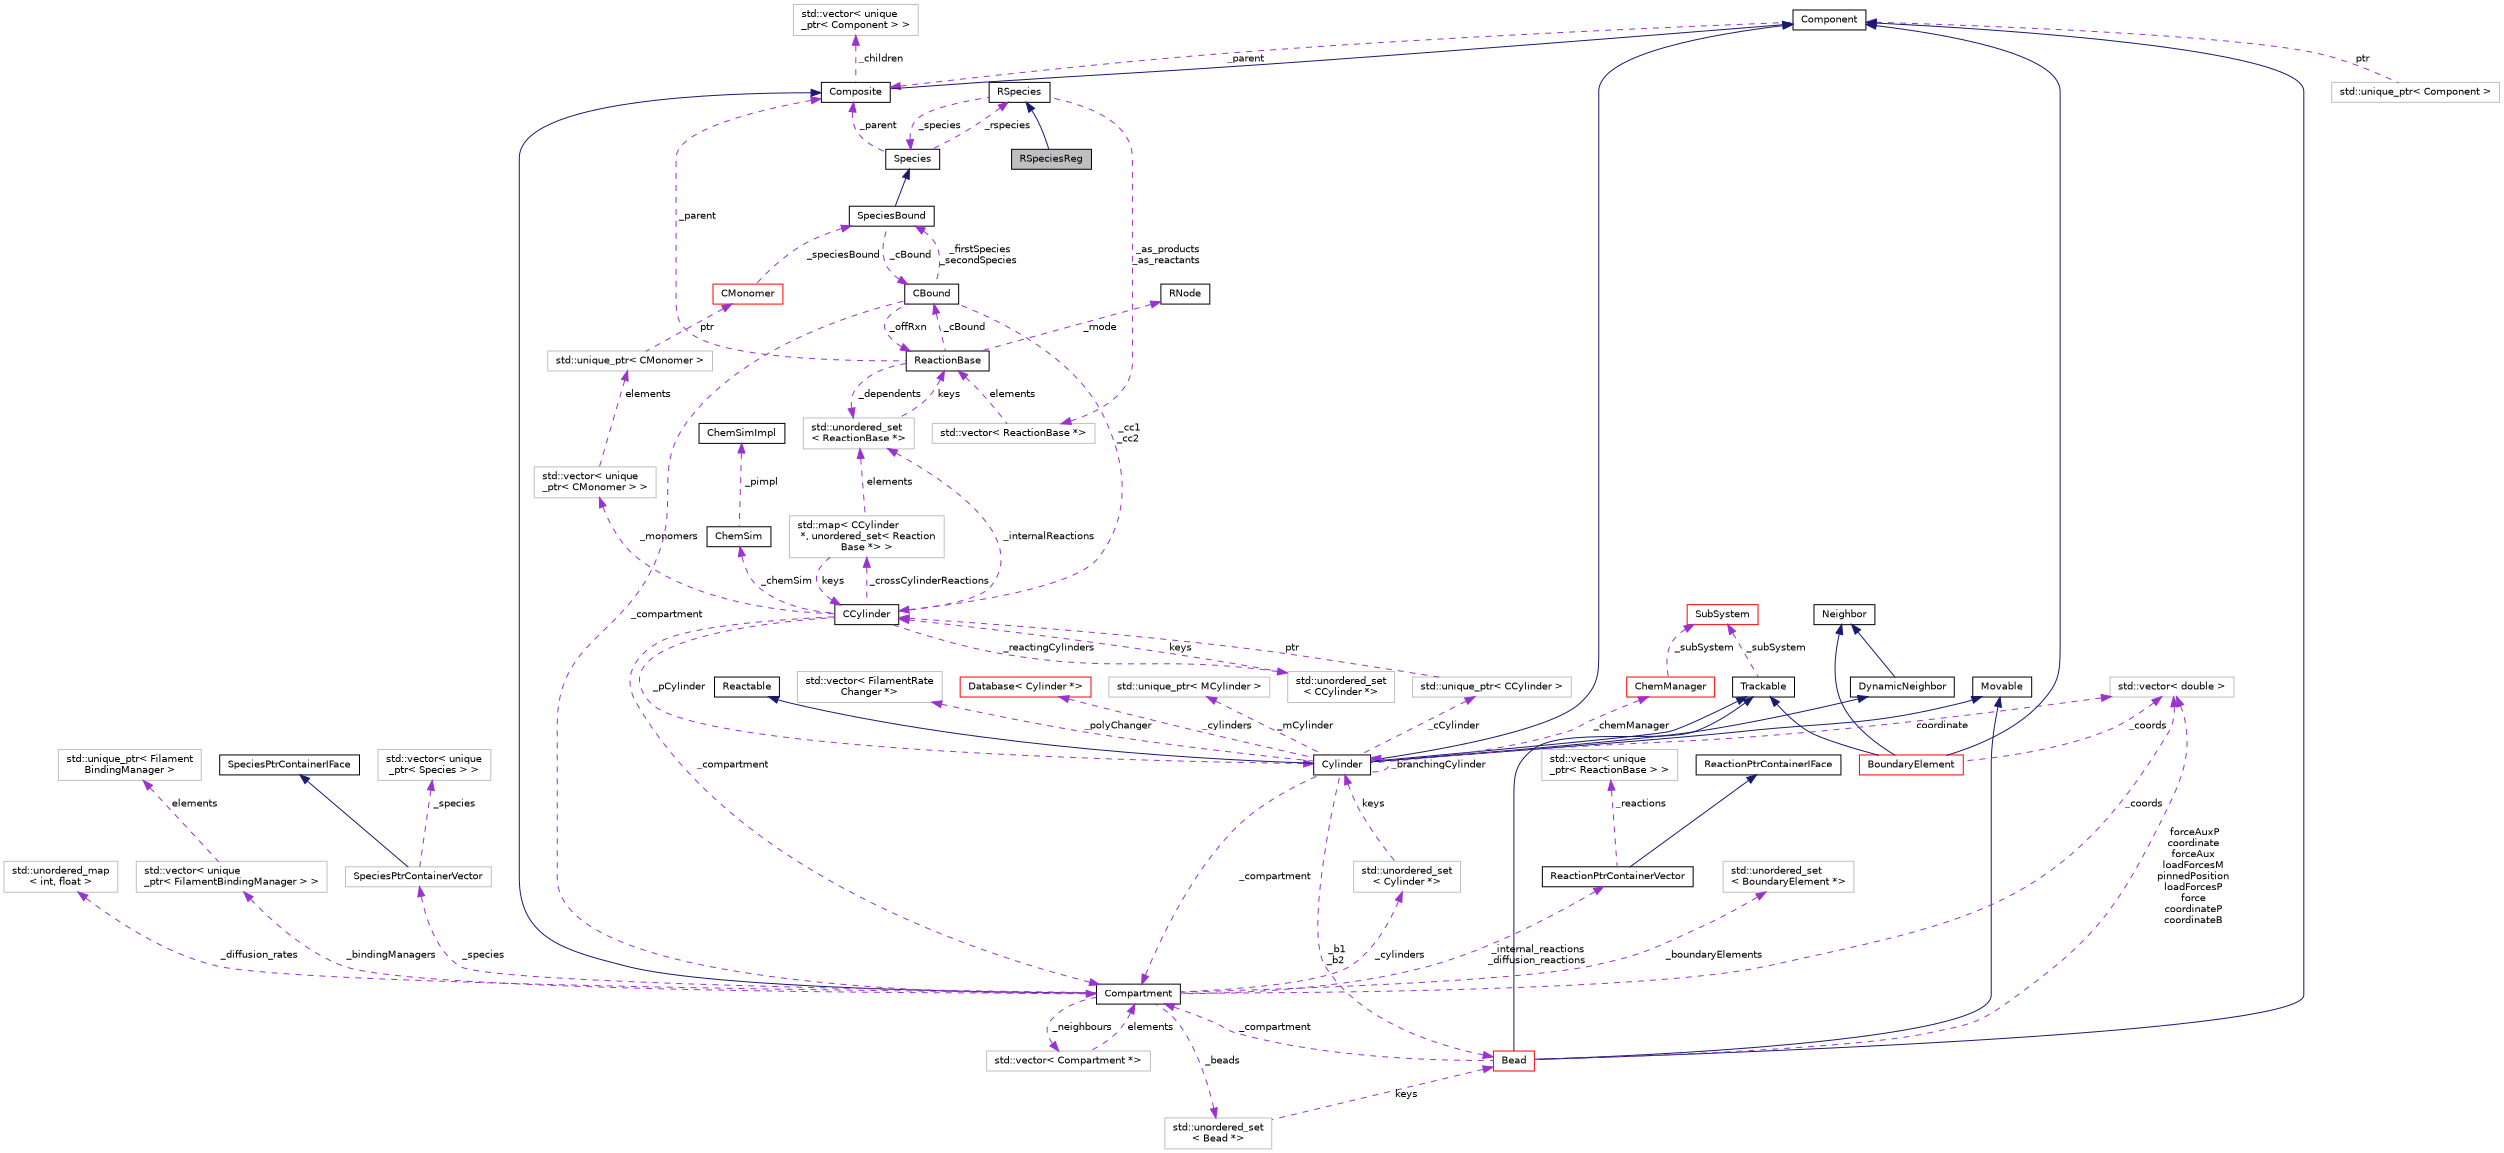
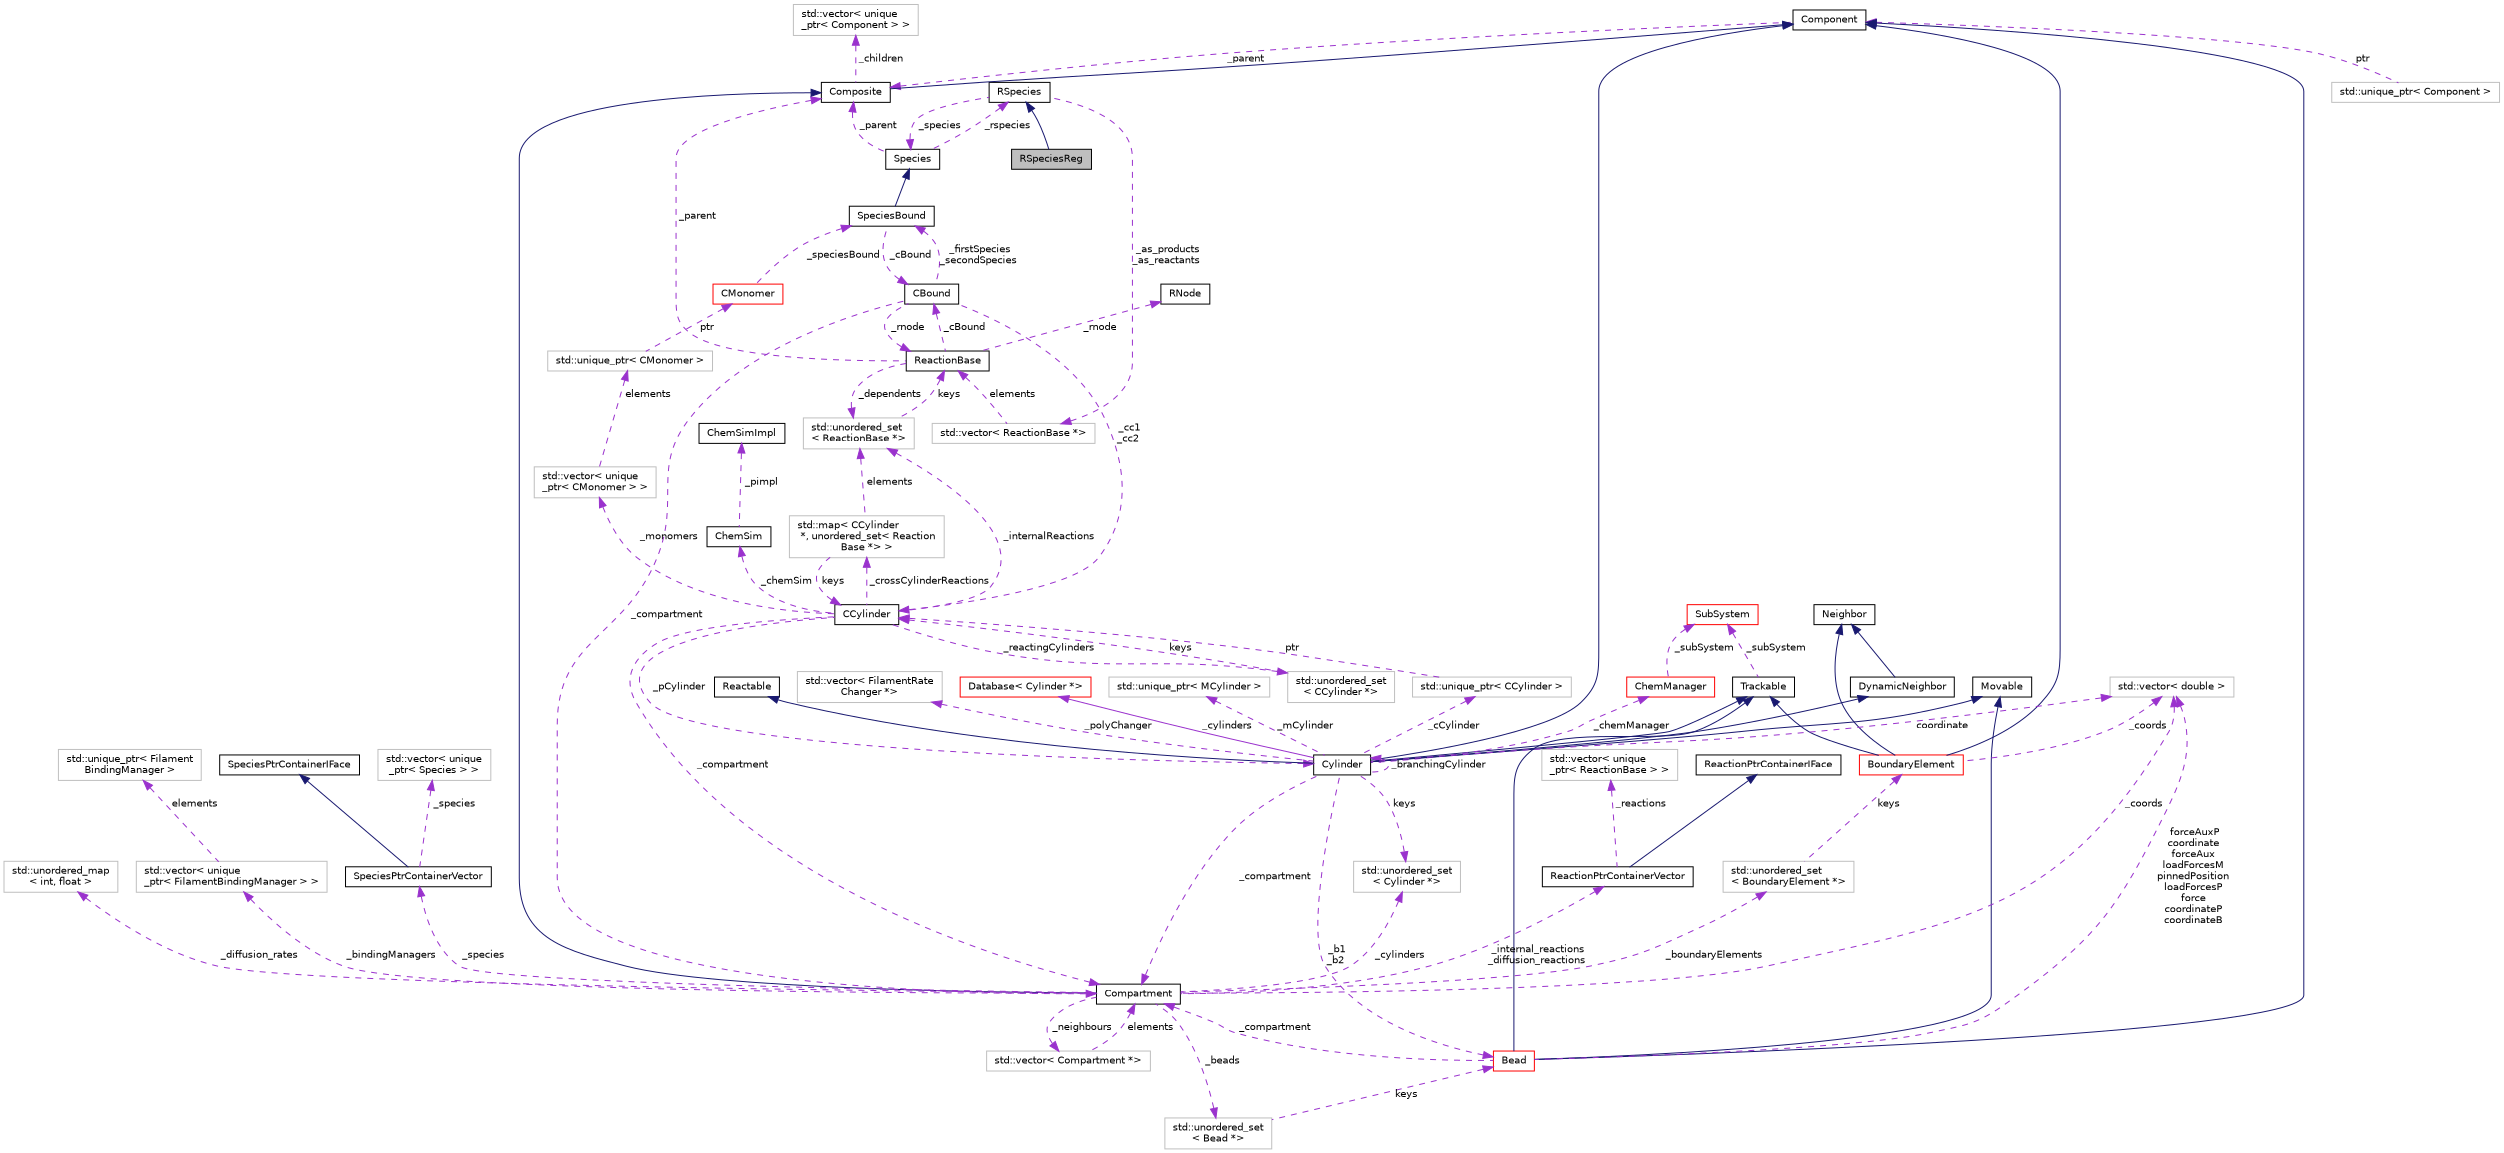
  digraph {
    node [color=black fillcolor=white fontname=Helvetica fontsize=10 shape=record style=filled]
    edge [color=darkorchid3 dir=back fontname=Helvetica fontsize=10 labelfontname=Helvetica labelfontsize=10 style=dashed]
    n1 [fillcolor=grey75 fontcolor=black height=0.2 label=RSpeciesReg width=0.4]
    n2 [height=0.2 label=RSpecies width=0.4]
    n3 [height=0.2 label=Species width=0.4]
    n4 [height=0.2 label=SpeciesBound width=0.4]
    n5 [color=grey75 height=0.2 label="std::vector\< ReactionBase *\>" width=0.4]
    n6 [height=0.2 label=ReactionBase width=0.4]
    n7 [color=grey75 height=0.2 label="std::unordered_set\l\< ReactionBase *\>" width=0.4]
    n8 [height=0.2 label=CBound width=0.4]
    n9 [height=0.2 label=CCylinder width=0.4]
    n10 [color=grey75 height=0.2 label="std::map\< CCylinder\l *, unordered_set\< Reaction\lBase *\> \>" width=0.4]
    n11 [height=0.2 label=Composite width=0.4]
    n12 [height=0.2 label=Component width=0.4]
    n13 [height=0.2 label=Compartment width=0.4]
    n14 [color=grey75 height=0.2 label="std::unique_ptr\< Component \>" width=0.4]
    n15 [height=0.2 label=Cylinder width=0.4]
    n16 [color=red height=0.2 label=Bead width=0.4]
    n17 [color=red height=0.2 label=BoundaryElement width=0.4]
    n18 [color=grey75 height=0.2 label="std::vector\< Compartment *\>" width=0.4]
    n19 [color=grey75 height=0.2 label="std::unordered_set\l\< Cylinder *\>" width=0.4]
    n20 [color=grey75 height=0.2 label="std::unordered_set\l\< Bead *\>" width=0.4]
    n21 [color=grey75 height=0.2 label="std::unordered_set\l\< BoundaryElement *\>" width=0.4]
    n22 [color=grey75 height=0.2 label="std::vector\< unique\l_ptr\< Component \> \>" width=0.4]
    n23 [color=grey75 height=0.2 label="std::unique_ptr\< CCylinder \>" width=0.4]
    n24 [color=grey75 height=0.2 label="std::unordered_set\l\< CCylinder *\>" width=0.4]
    n25 [color=red height=0.2 label=CMonomer width=0.4]
    n26 [color=grey75 height=0.2 label="std::vector\< unique\l_ptr\< CMonomer \> \>" width=0.4]
    n27 [color=grey75 height=0.2 label="std::unique_ptr\< CMonomer \>" width=0.4]
    n28 [height=0.2 label=Trackable width=0.4]
    n29 [color=red height=0.2 label=SubSystem width=0.4]
    n30 [color=red height=0.2 label=ChemManager width=0.4]
    n31 [height=0.2 label=Movable width=0.4]
    n32 [height=0.2 label=Reactable width=0.4]
    n33 [height=0.2 label=DynamicNeighbor width=0.4]
    n34 [height=0.2 label=Neighbor width=0.4]
    n35 [color=grey75 height=0.2 label="std::vector\< FilamentRate\lChanger *\>" width=0.4]
    n36 [color=grey75 height=0.2 label="std::vector\< double \>" width=0.4]
    n37 [height=0.2 label=ReactionPtrContainerVector width=0.4]
    n38 [height=0.2 label=ReactionPtrContainerIFace width=0.4]
    n39 [color=grey75 height=0.2 label="std::vector\< unique\l_ptr\< ReactionBase \> \>" width=0.4]
    n40 [color=grey75 height=0.2 label="std::unordered_map\l\< int, float \>" width=0.4]
    n41 [color=grey75 height=0.2 label="std::vector\< unique\l_ptr\< FilamentBindingManager \> \>" width=0.4]
    n42 [color=grey75 height=0.2 label="std::unique_ptr\< Filament\lBindingManager \>" width=0.4]
-   n43 [color=grey75 height=0.2 label=SpeciesPtrContainerVector width=0.4]
+   n43 [height=0.2 label=SpeciesPtrContainerVector width=0.4]
    n44 [height=0.2 label=SpeciesPtrContainerIFace width=0.4]
    n45 [color=grey75 height=0.2 label="std::vector\< unique\l_ptr\< Species \> \>" width=0.4]
    n46 [color=red height=0.2 label="Database\< Cylinder *\>" width=0.4]
    n47 [color=grey75 height=0.2 label="std::unique_ptr\< MCylinder \>" width=0.4]
    n48 [height=0.2 label=ChemSim width=0.4]
    n49 [height=0.2 label=ChemSimImpl width=0.4]
    n50 [height=0.2 label=RNode width=0.4]
    n2 -> n1 [color=midnightblue style=solid]
    n2 -> n3 [label=" _rspecies"]
    n3 -> n2 [label=" _species"]
    n3 -> n4 [color=midnightblue style=solid]
    n4 -> n8 [label=" _firstSpecies\n_secondSpecies"]
    n4 -> n25 [label=" _speciesBound"]
    n5 -> n2 [label=" _as_products\n_as_reactants"]
    n6 -> n5 [label=" elements"]
    n6 -> n7 [label=" keys"]
-   n6 -> n8 [label=" _offRxn"]
+   n6 -> n8 [label=" _rnode"]
    n7 -> n6 [label=" _dependents"]
    n7 -> n9 [label=" _internalReactions"]
    n7 -> n10 [label=" elements"]
    n8 -> n4 [label=" _cBound"]
    n8 -> n6 [label=" _cBound"]
    n9 -> n8 [label=" _cc1\n_cc2"]
    n9 -> n10 [label=" keys"]
    n9 -> n23 [label=" ptr"]
    n9 -> n24 [label=" keys"]
    n10 -> n9 [label=" _crossCylinderReactions"]
    n11 -> n3 [label=" _parent"]
    n11 -> n6 [label=" _parent"]
    n11 -> n12 [label=" _parent"]
    n11 -> n13 [color=midnightblue style=solid]
    n12 -> n11 [color=midnightblue style=solid]
    n12 -> n14 [label=" ptr"]
    n12 -> n15 [color=midnightblue style=solid]
    n12 -> n16 [color=midnightblue style=solid]
    n12 -> n17 [color=midnightblue style=solid]
    n13 -> n8 [label=" _compartment"]
    n13 -> n9 [label=" _compartment"]
    n13 -> n15 [label=" _compartment"]
    n13 -> n16 [label=" _compartment"]
    n13 -> n18 [label=" elements"]
    n15 -> n9 [label=" _pCylinder"]
    n15 -> n15 [label=" _branchingCylinder"]
-   n15 -> n19 [label=" keys"]
+   n19 -> n15 [label=" keys"]
    n16 -> n15 [label=" _b1\n_b2"]
    n16 -> n20 [label=" keys"]
+   n17 -> n21 [label=" keys"]
    n18 -> n13 [label=" _neighbours"]
    n19 -> n13 [label=" _cylinders"]
    n20 -> n13 [label=" _beads"]
    n21 -> n13 [label=" _boundaryElements"]
    n22 -> n11 [label=" _children"]
    n23 -> n15 [label=" _cCylinder"]
    n24 -> n9 [label=" _reactingCylinders"]
    n25 -> n27 [label=" ptr"]
    n26 -> n9 [label=" _monomers"]
    n27 -> n26 [label=" elements"]
    n28 -> n15 [color=midnightblue style=solid]
    n28 -> n16 [color=midnightblue style=solid]
    n28 -> n17 [color=midnightblue style=solid]
    n29 -> n28 [label=" _subSystem"]
    n29 -> n30 [label=" _subSystem"]
    n30 -> n15 [label=" _chemManager"]
    n31 -> n15 [color=midnightblue style=solid]
    n31 -> n16 [color=midnightblue style=solid]
    n32 -> n15 [color=midnightblue style=solid]
    n33 -> n15 [color=midnightblue style=solid]
    n34 -> n17 [color=midnightblue style=solid]
    n34 -> n33 [color=midnightblue style=solid]
    n35 -> n15 [label=" _polyChanger"]
    n36 -> n13 [label=" _coords"]
    n36 -> n15 [label=" coordinate"]
    n36 -> n16 [label=" forceAuxP\ncoordinate\nforceAux\nloadForcesM\npinnedPosition\nloadForcesP\nforce\ncoordinateP\ncoordinateB"]
    n36 -> n17 [label=" _coords"]
    n37 -> n13 [label=" _internal_reactions\n_diffusion_reactions"]
    n38 -> n37 [color=midnightblue style=solid]
    n39 -> n37 [label=" _reactions"]
    n40 -> n13 [label=" _diffusion_rates"]
    n41 -> n13 [label=" _bindingManagers"]
    n42 -> n41 [label=" elements"]
    n43 -> n13 [label=" _species"]
    n44 -> n43 [color=midnightblue style=solid]
    n45 -> n43 [label=" _species"]
-   n46 -> n15 [label=" _cylinders"]
+   n46 -> n15 [label=" _cylinders" style=solid]
    n47 -> n15 [label=" _mCylinder"]
    n48 -> n9 [label=" _chemSim"]
    n49 -> n48 [label=" _pimpl"]
    n50 -> n6 [label=" _rnode"]
  }
